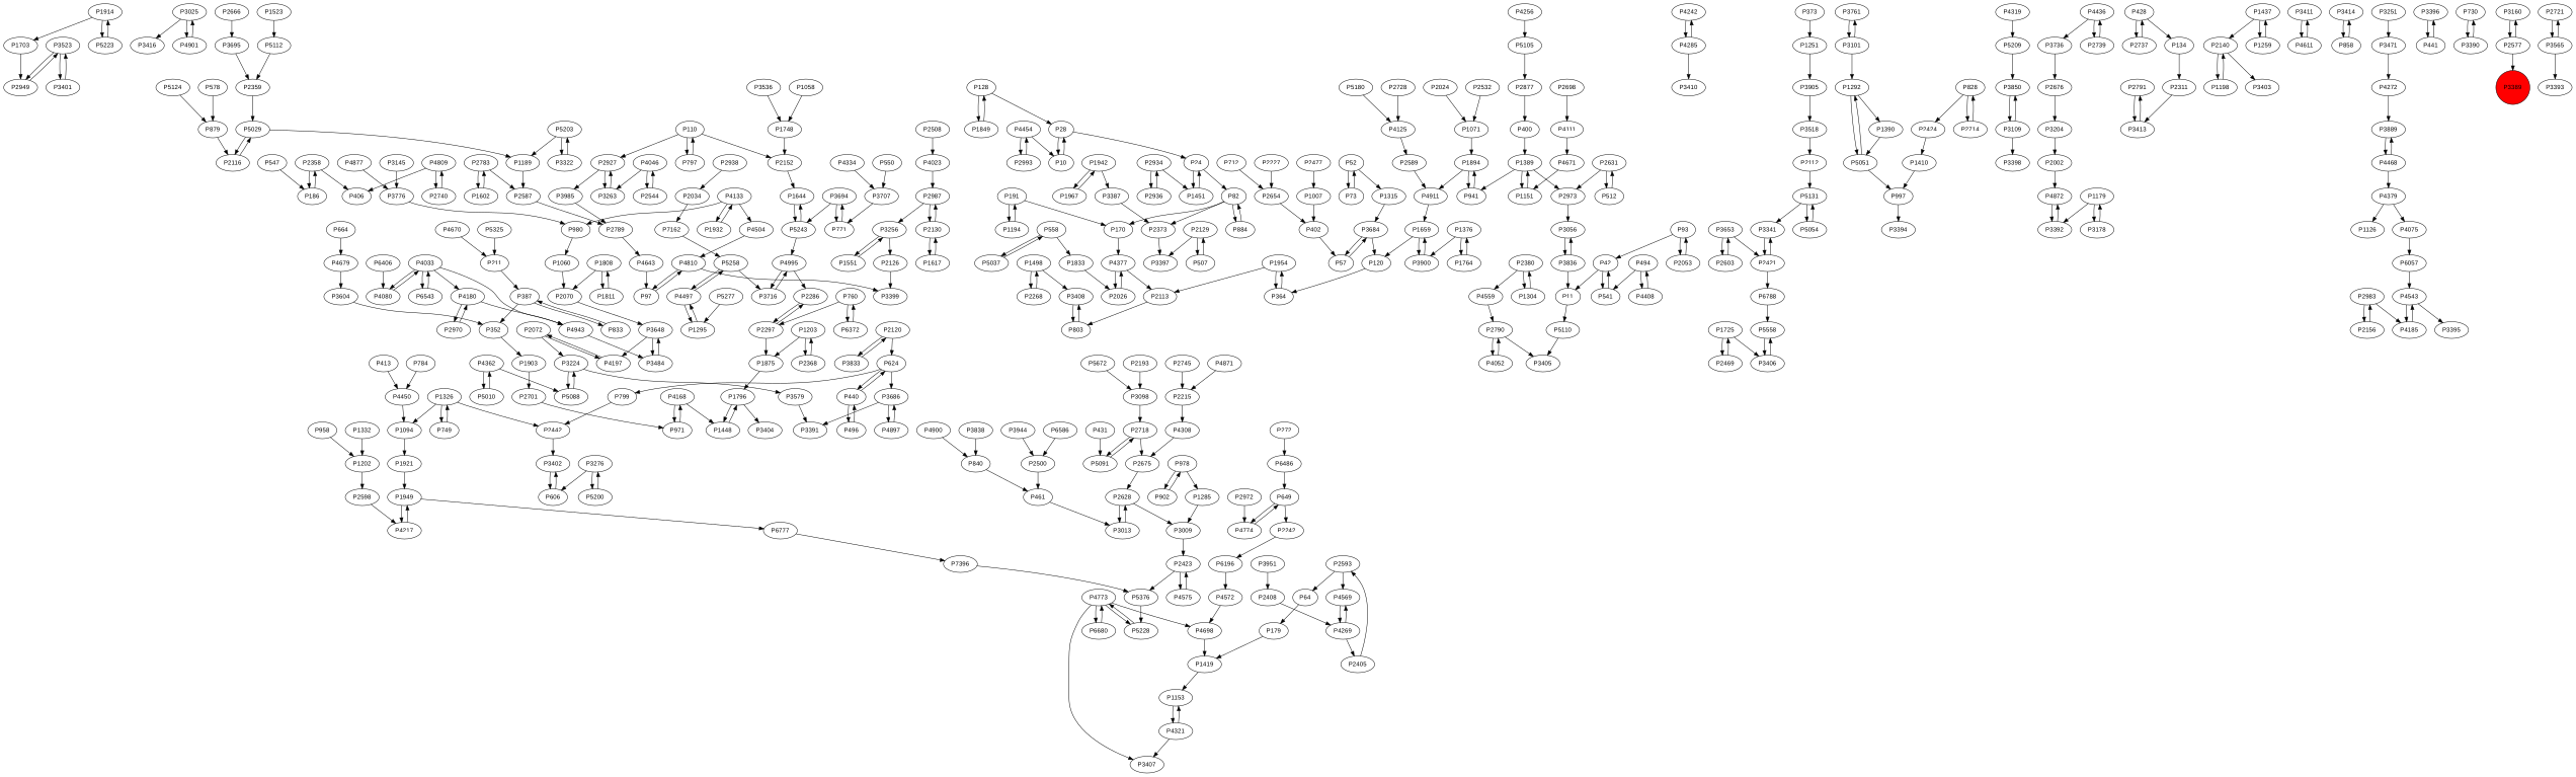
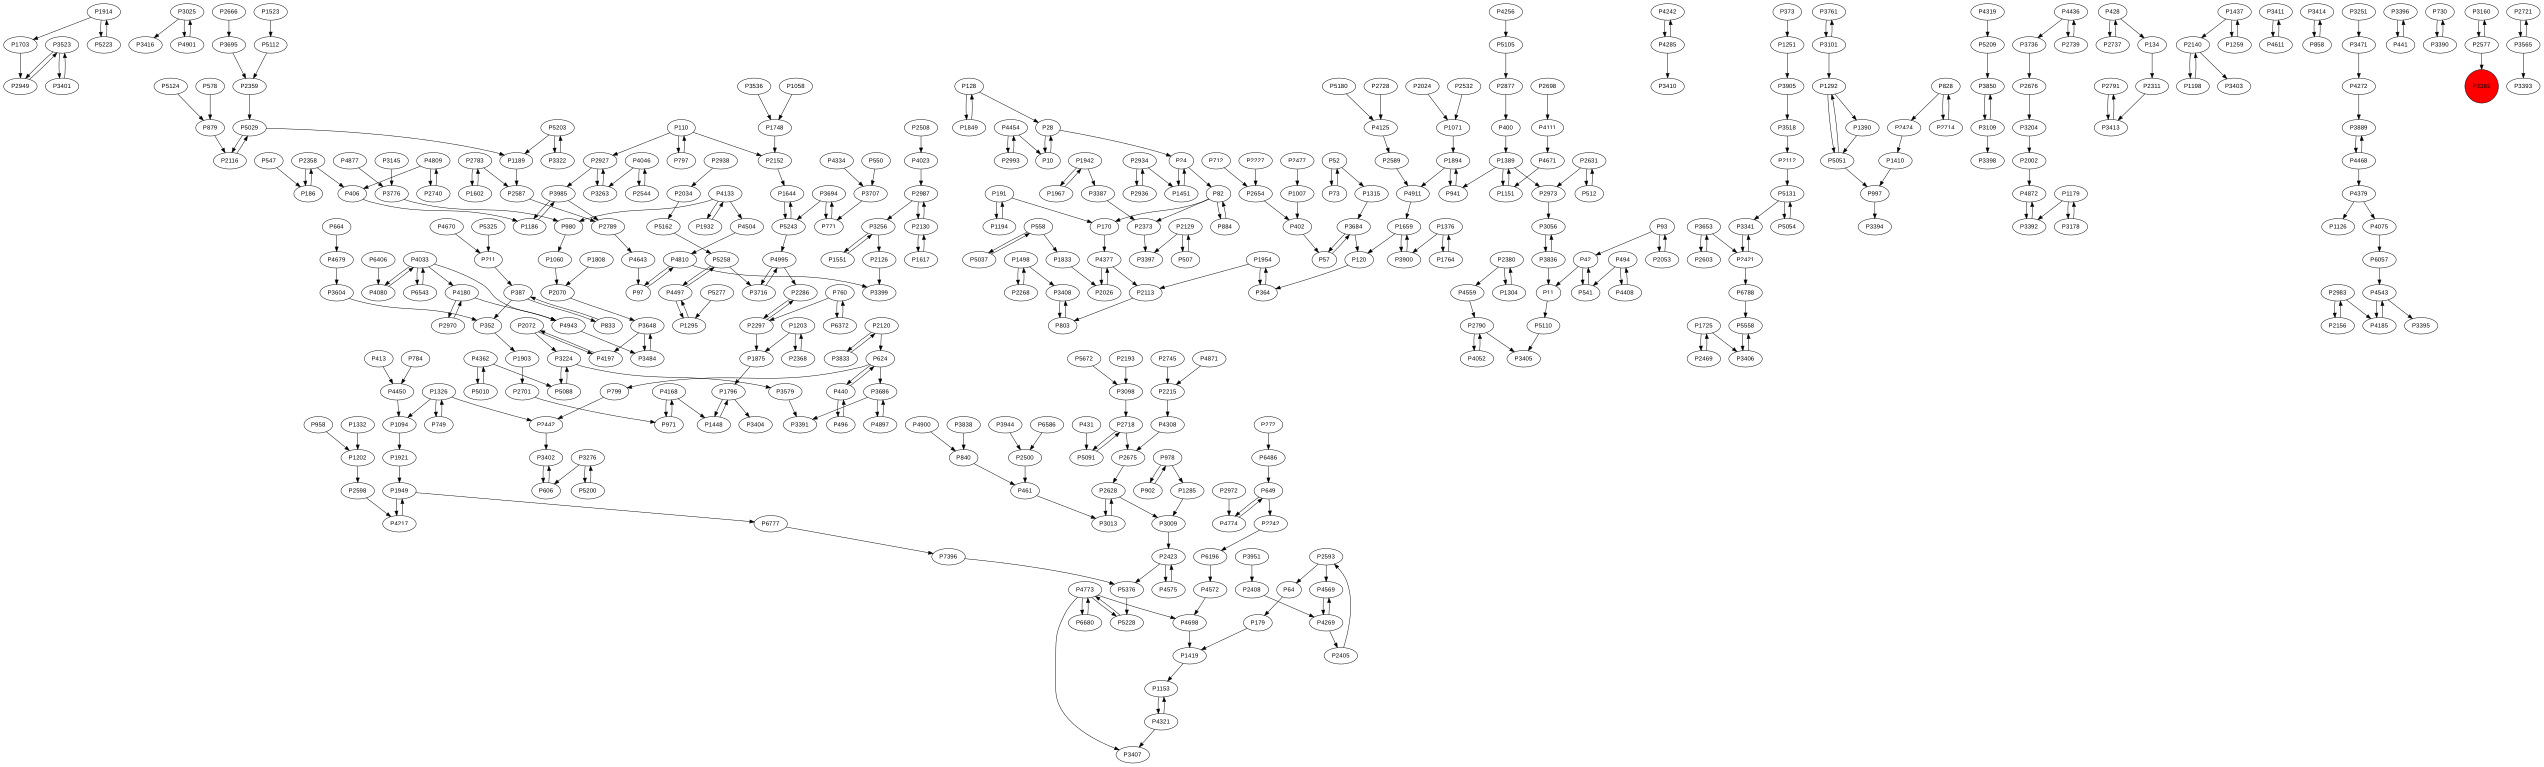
  digraph {
    fontname="Liberation Sans"
    node [fontname="Liberation Sans"]
    edge [fontname="Liberation Sans"]
    P3523
    P2949
    P3401
    P3025
    P3416
    P4901
    P6196
    P4572
    P4698
    P1419
    P4133
    P1932
    P4504
    P980
    P4810
    P1060
    P1498
    P3408
    P2268
    P803
    P1921
    P1949
    P6777
    P4217
    P7396
    P4242
    P4285
    P3410
    P4046
    P2544
    P3263
    P2927
    P6406
    P4080
    P4033
    P6543
    P4180
    P4943
    P3905
    P3518
    P2112
    P5131
    P1315
    P3684
    P120
    P57
    P364
    P5558
    P3406
    P3761
    P3101
    P1292
    P5051
    P1390
    P6680
    P4773
    P5228
    P3407
    P3850
    P3109
    P3398
    P1203
    P2368
    P1875
    P1796
    P1153
    P4321
    P4436
    P3736
    P2739
    P2676
    P3204
    P3707
    P771
    P3694
    P5243
    P2970
    P3484
    P4575
    P2423
    P5376
    P387
    P352
    P833
    P1903
    P2701
    P3341
    P2421
    P6788
    P4408
    P494
    P541
    P42
    P82
    P2373
    P884
    P170
    P3397
    P4377
    P1007
    P402
    P4168
    P971
    P1448
    P3224
    P3579
    P5088
    P3391
    P3838
    P840
    P461
    P3013
    P828
    P2424
    P2714
    P1410
    P997
    P4197
    P2072
    P2002
    P4872
    P3392
    P97
    P3399
    P2603
    P3653
    P2628
    P2587
    P2789
    P4643
    P6372
    P760
    P2297
    P2286
    P3404
    P3648
    P3716
    P4995
    P1954
    P2113
    P2130
    P2987
    P1617
    P3256
    P1551
    P2126
    P52
    P73
    P2026
    P2791
    P3413
    P3985
    P547
    P186
    P2358
    P406
    P4809
    P2740
+   P1186
    P799
    P2442
    P3402
    P606
    P1179
    P3178
    P558
    P5037
    P1833
    P128
    P28
    P1849
    n172 [label=P10]
    P24
    P1451
    P134
    P2311
    P2993
    P4454
    P1389
    P1151
    P2973
    P941
    P3056
    P1894
    P2227
    P2654
    P2728
    P4125
    P2589
    P4911
    P3394
    P2934
    P2936
    P11
    P5110
    P1251
    P3098
    P2718
    P2675
    P5091
    P3776
    P2070
    P1914
    P1703
    P5223
    P712
    P2666
    P3695
    P2359
    P5029
    P440
    P496
    P624
    P3686
    P5054
    P3276
    P5200
    P1659
    P1437
    P2140
    P1259
    P1198
    P3403
    P3009
    P3951
    P2408
    P4269
    P4569
    P2405
    P5258
    P4497
    P1295
    P3411
    P4611
    P2116
    P1189
    P5112
    P5203
    P3322
    P4256
    P5105
    P2877
    P400
    P1644
    P179
    P3414
    P858
    P2631
    P512
    P3836
    P4052
    P2790
    P3405
-   P5162 [label=P7162]
+   P5162
    P1202
    P2598
    P1071
    P2593
    P1058
    P1748
    P2152
    P784
    P4450
    P1094
    P649
    P2242
    P4774
    P272
    P6486
    P191
    P1194
    P6586
    P2500
    P2129
    P507
    P3889
    P4468
    P4379
    P1126
    P4075
    P413
    P3251
    P3471
    P4272
    P3900
    P3396
    P441
    P1808
-   P1811
    P4871
    P2215
    P4308
    P4897
    P1376
    P1764
    P2380
    P1304
    P4559
    P4319
    P5209
    P64
    P902
    P978
    P1285
    P2156
    P2983
    P4185
    P4543
    P1332
    P1326
    P749
    P4362
    P5010
    P2120
    P3833
    P3395
    P2469
    P1725
    P3536
    P2783
    P1602
    P2193
    P730
    P3390
    P797
    P110
    P958
    P5325
    P211
    P1523
    P2508
    P4023
    P2532
    P578
    P879
    P3604
    P3944
    P3387
    P5277
    P3145
    P93
    P2053
    P4334
    P3160
    P2577
    P3389 [fillcolor=red shape=circle style=filled]
    P2938
    P2034
    P4877
    P373
    P5124
    P2737
    P428
    P6057
    P2477
    P1942
    P1967
    P2698
    P4111
    P4671
    P2024
    P2972
    P4679
    P5180
    P2721
    P3565
    P3393
    P4900
    P2745
    P431
    P550
    P4670
    P664
    P5672
    P3523 -> P2949
    P3523 -> P3401
    P2949 -> P3523
    P3401 -> P3523
    P3025 -> P3416
    P3025 -> P4901
    P4901 -> P3025
    P6196 -> P4572
    P4572 -> P4698
    P4698 -> P1419
    P1419 -> P1153
    P4133 -> P1932
    P4133 -> P4504
    P4133 -> P980
    P1932 -> P4133
    P4504 -> P4810
    P980 -> P1060
    P4810 -> P97
    P4810 -> P3399
    P1060 -> P2070
    P1498 -> P3408
    P1498 -> P2268
    P3408 -> P803
    P2268 -> P1498
    P803 -> P3408
    P1921 -> P1949
    P1949 -> P6777
    P1949 -> P4217
    P6777 -> P7396
    P4217 -> P1949
    P7396 -> P5376
    P4242 -> P4285
    P4285 -> P4242
    P4285 -> P3410
    P4046 -> P2544
    P4046 -> P3263
    P2544 -> P4046
    P3263 -> P2927
    P2927 -> P3263
    P2927 -> P3985
    P6406 -> P4080
    P4080 -> P4033
    P4033 -> P4080
    P4033 -> P6543
    P4033 -> P4180
    P4033 -> P4943
    P6543 -> P4033
    P4180 -> P4943
    P4180 -> P2970
    P4943 -> P3484
    P3905 -> P3518
    P3518 -> P2112
    P2112 -> P5131
    P5131 -> P3341
    P5131 -> P5054
    P1315 -> P3684
    P3684 -> P120
    P3684 -> P57
    P120 -> P364
    P57 -> P3684
    P364 -> P1954
    P5558 -> P3406
    P3406 -> P5558
    P3761 -> P3101
    P3101 -> P3761
    P3101 -> P1292
    P1292 -> P5051
    P1292 -> P1390
    P5051 -> P1292
    P5051 -> P997
    P1390 -> P5051
    P6680 -> P4773
    P4773 -> P4698
    P4773 -> P6680
    P4773 -> P5228
    P4773 -> P3407
    P5228 -> P4773
    P3850 -> P3109
    P3109 -> P3850
    P3109 -> P3398
    P1203 -> P2368
    P1203 -> P1875
    P2368 -> P1203
    P1875 -> P1796
    P1796 -> P1448
    P1796 -> P3404
    P1153 -> P4321
    P4321 -> P3407
    P4321 -> P1153
    P4436 -> P3736
    P4436 -> P2739
    P3736 -> P2676
    P2739 -> P4436
    P2676 -> P3204
    P3204 -> P2002
    P3707 -> P771
    P771 -> P3694
    P3694 -> P771
    P3694 -> P5243
    P5243 -> P4995
    P5243 -> P1644
    P2970 -> P4180
    P3484 -> P3648
    P4575 -> P2423
    P2423 -> P4575
    P2423 -> P5376
    P5376 -> P5228
    P387 -> P352
    P387 -> P833
    P352 -> P1903
    P833 -> P387
    P1903 -> P2701
    P2701 -> P971
    P3341 -> P2421
    P2421 -> P3341
    P2421 -> P6788
    P6788 -> P5558
    P4408 -> P494
    P494 -> P4408
    P494 -> P541
    P541 -> P42
    P42 -> P541
    P42 -> P11
    P82 -> P2373
    P82 -> P884
    P82 -> P170
    P2373 -> P3397
    P884 -> P82
    P170 -> P4377
    P4377 -> P2113
    P4377 -> P2026
    P1007 -> P402
    P402 -> P57
    P4168 -> P971
    P4168 -> P1448
    P971 -> P4168
    P1448 -> P1796
    P3224 -> P3579
    P3224 -> P5088
    P3579 -> P3391
    P5088 -> P3224
    P3838 -> P840
    P840 -> P461
    P461 -> P3013
    P3013 -> P2628
    P828 -> P2424
    P828 -> P2714
    P2424 -> P1410
    P2714 -> P828
    P1410 -> P997
    P997 -> P3394
    P4197 -> P2072
    P2072 -> P3224
    P2072 -> P4197
    P2002 -> P4872
    P4872 -> P3392
    P3392 -> P4872
    P97 -> P4810
    P2603 -> P3653
    P3653 -> P2421
    P3653 -> P2603
    P2628 -> P3013
    P2628 -> P3009
    P2587 -> P2789
    P2789 -> P4643
    P4643 -> P97
    P6372 -> P760
    P760 -> P6372
    P760 -> P2297
    P2297 -> P1875
    P2297 -> P2286
    P2286 -> P2297
    P3648 -> P3484
    P3648 -> P4197
    P3716 -> P4995
    P4995 -> P2286
    P4995 -> P3716
    P1954 -> P364
    P1954 -> P2113
    P2113 -> P803
    P2130 -> P2987
    P2130 -> P1617
    P2987 -> P2130
    P2987 -> P3256
    P1617 -> P2130
    P3256 -> P1551
    P3256 -> P2126
    P1551 -> P3256
    P2126 -> P3399
    P52 -> P1315
    P52 -> P73
    P73 -> P52
    P2026 -> P4377
    P2791 -> P3413
    P3413 -> P2791
    P3985 -> P2789
+   P3985 -> P1186
    P547 -> P186
    P186 -> P2358
    P2358 -> P186
    P2358 -> P406
+   P406 -> P1186
    P4809 -> P406
    P4809 -> P2740
    P2740 -> P4809
+   P1186 -> P3985
    P799 -> P2442
    P2442 -> P3402
    P3402 -> P606
    P606 -> P3402
    P1179 -> P3392
    P1179 -> P3178
    P3178 -> P1179
    P558 -> P5037
    P558 -> P1833
    P5037 -> P558
    P1833 -> P2026
    P128 -> P28
    P128 -> P1849
    P28 -> n172
    P28 -> P24
    P1849 -> P128
    n172 -> P28
    P24 -> P82
    P24 -> P1451
    P1451 -> P24
    P134 -> P2311
    P2311 -> P3413
    P2993 -> P4454
    P4454 -> n172
    P4454 -> P2993
    P1389 -> P1151
    P1389 -> P2973
    P1389 -> P941
    P1151 -> P1389
    P2973 -> P3056
    P941 -> P1894
    P3056 -> P3836
    P1894 -> P941
    P1894 -> P4911
    P2227 -> P2654
    P2654 -> P402
    P2728 -> P4125
    P4125 -> P2589
    P2589 -> P4911
    P4911 -> P1659
    P2934 -> P1451
    P2934 -> P2936
    P2936 -> P2934
    P11 -> P5110
    P5110 -> P3405
    P1251 -> P3905
    P3098 -> P2718
    P2718 -> P2675
    P2718 -> P5091
    P2675 -> P2628
    P5091 -> P2718
    P3776 -> P980
    P2070 -> P3648
    P1914 -> P1703
    P1914 -> P5223
    P1703 -> P2949
    P5223 -> P1914
    P712 -> P2654
    P2666 -> P3695
    P3695 -> P2359
    P2359 -> P5029
    P5029 -> P2116
    P5029 -> P1189
    P440 -> P496
    P440 -> P624
    P496 -> P440
    P624 -> P799
    P624 -> P440
    P624 -> P3686
    P3686 -> P3391
    P3686 -> P4897
    P5054 -> P5131
    P3276 -> P606
    P3276 -> P5200
    P5200 -> P3276
    P1659 -> P120
    P1659 -> P3900
    P1437 -> P2140
    P1437 -> P1259
    P2140 -> P1198
    P2140 -> P3403
    P1259 -> P1437
    P1198 -> P2140
    P3009 -> P2423
    P3951 -> P2408
    P2408 -> P4269
    P4269 -> P4569
    P4269 -> P2405
    P4569 -> P4269
    P2405 -> P2593
    P5258 -> P3716
    P5258 -> P4497
    P4497 -> P5258
    P4497 -> P1295
    P1295 -> P4497
    P3411 -> P4611
    P4611 -> P3411
    P2116 -> P5029
    P1189 -> P2587
    P5112 -> P2359
    P5203 -> P1189
    P5203 -> P3322
    P3322 -> P5203
    P4256 -> P5105
    P5105 -> P2877
    P2877 -> P400
    P400 -> P1389
    P1644 -> P5243
    P179 -> P1419
    P3414 -> P858
    P858 -> P3414
    P2631 -> P2973
    P2631 -> P512
    P512 -> P2631
    P3836 -> P3056
    P3836 -> P11
    P4052 -> P2790
    P2790 -> P4052
    P2790 -> P3405
    P5162 -> P5258
    P1202 -> P2598
    P2598 -> P4217
    P1071 -> P1894
    P2593 -> P4569
    P2593 -> P64
    P1058 -> P1748
    P1748 -> P2152
    P2152 -> P1644
    P784 -> P4450
    P4450 -> P1094
    P1094 -> P1921
    P649 -> P2242
    P649 -> P4774
    P2242 -> P6196
    P4774 -> P649
    P272 -> P6486
    P6486 -> P649
    P191 -> P170
    P191 -> P1194
    P1194 -> P191
    P6586 -> P2500
    P2500 -> P461
    P2129 -> P3397
    P2129 -> P507
    P507 -> P2129
    P3889 -> P4468
    P4468 -> P3889
    P4468 -> P4379
    P4379 -> P1126
    P4379 -> P4075
    P4075 -> P6057
    P413 -> P4450
    P3251 -> P3471
    P3471 -> P4272
    P4272 -> P3889
    P3900 -> P1659
    P3396 -> P441
    P441 -> P3396
    P1808 -> P2070
-   P1808 -> P1811
-   P1811 -> P1808
    P4871 -> P2215
    P2215 -> P4308
    P4308 -> P2675
    P4897 -> P3686
    P1376 -> P3900
    P1376 -> P1764
    P1764 -> P1376
    P2380 -> P1304
    P2380 -> P4559
    P1304 -> P2380
    P4559 -> P2790
    P4319 -> P5209
    P5209 -> P3850
    P64 -> P179
    P902 -> P978
    P978 -> P902
    P978 -> P1285
    P1285 -> P3009
    P2156 -> P2983
    P2983 -> P2156
    P2983 -> P4185
    P4185 -> P4543
    P4543 -> P4185
    P4543 -> P3395
    P1332 -> P1202
    P1326 -> P2442
    P1326 -> P1094
    P1326 -> P749
    P749 -> P1326
    P4362 -> P5088
    P4362 -> P5010
    P5010 -> P4362
    P2120 -> P624
    P2120 -> P3833
    P3833 -> P2120
    P2469 -> P1725
    P1725 -> P3406
    P1725 -> P2469
    P3536 -> P1748
    P2783 -> P2587
    P2783 -> P1602
    P1602 -> P2783
    P2193 -> P3098
    P730 -> P3390
    P3390 -> P730
    P797 -> P110
    P110 -> P2927
    P110 -> P2152
    P110 -> P797
    P958 -> P1202
    P5325 -> P211
    P211 -> P387
    P1523 -> P5112
    P2508 -> P4023
    P4023 -> P2987
    P2532 -> P1071
    P578 -> P879
    P879 -> P2116
    P3604 -> P352
    P3944 -> P2500
    P3387 -> P2373
    P5277 -> P1295
    P3145 -> P3776
    P93 -> P42
    P93 -> P2053
    P2053 -> P93
    P4334 -> P3707
    P3160 -> P2577
    P2577 -> P3160
    P2577 -> P3389
    P2938 -> P2034
    P2034 -> P5162
    P4877 -> P3776
    P373 -> P1251
    P5124 -> P879
    P2737 -> P428
    P428 -> P134
    P428 -> P2737
    P6057 -> P4543
    P2477 -> P1007
    P1942 -> P3387
    P1942 -> P1967
    P1967 -> P1942
    P2698 -> P4111
    P4111 -> P4671
    P4671 -> P1151
    P2024 -> P1071
    P2972 -> P4774
    P4679 -> P3604
    P5180 -> P4125
    P2721 -> P3565
    P3565 -> P2721
    P3565 -> P3393
    P4900 -> P840
    P2745 -> P2215
    P431 -> P5091
    P550 -> P3707
    P4670 -> P211
    P664 -> P4679
    P5672 -> P3098
  }
